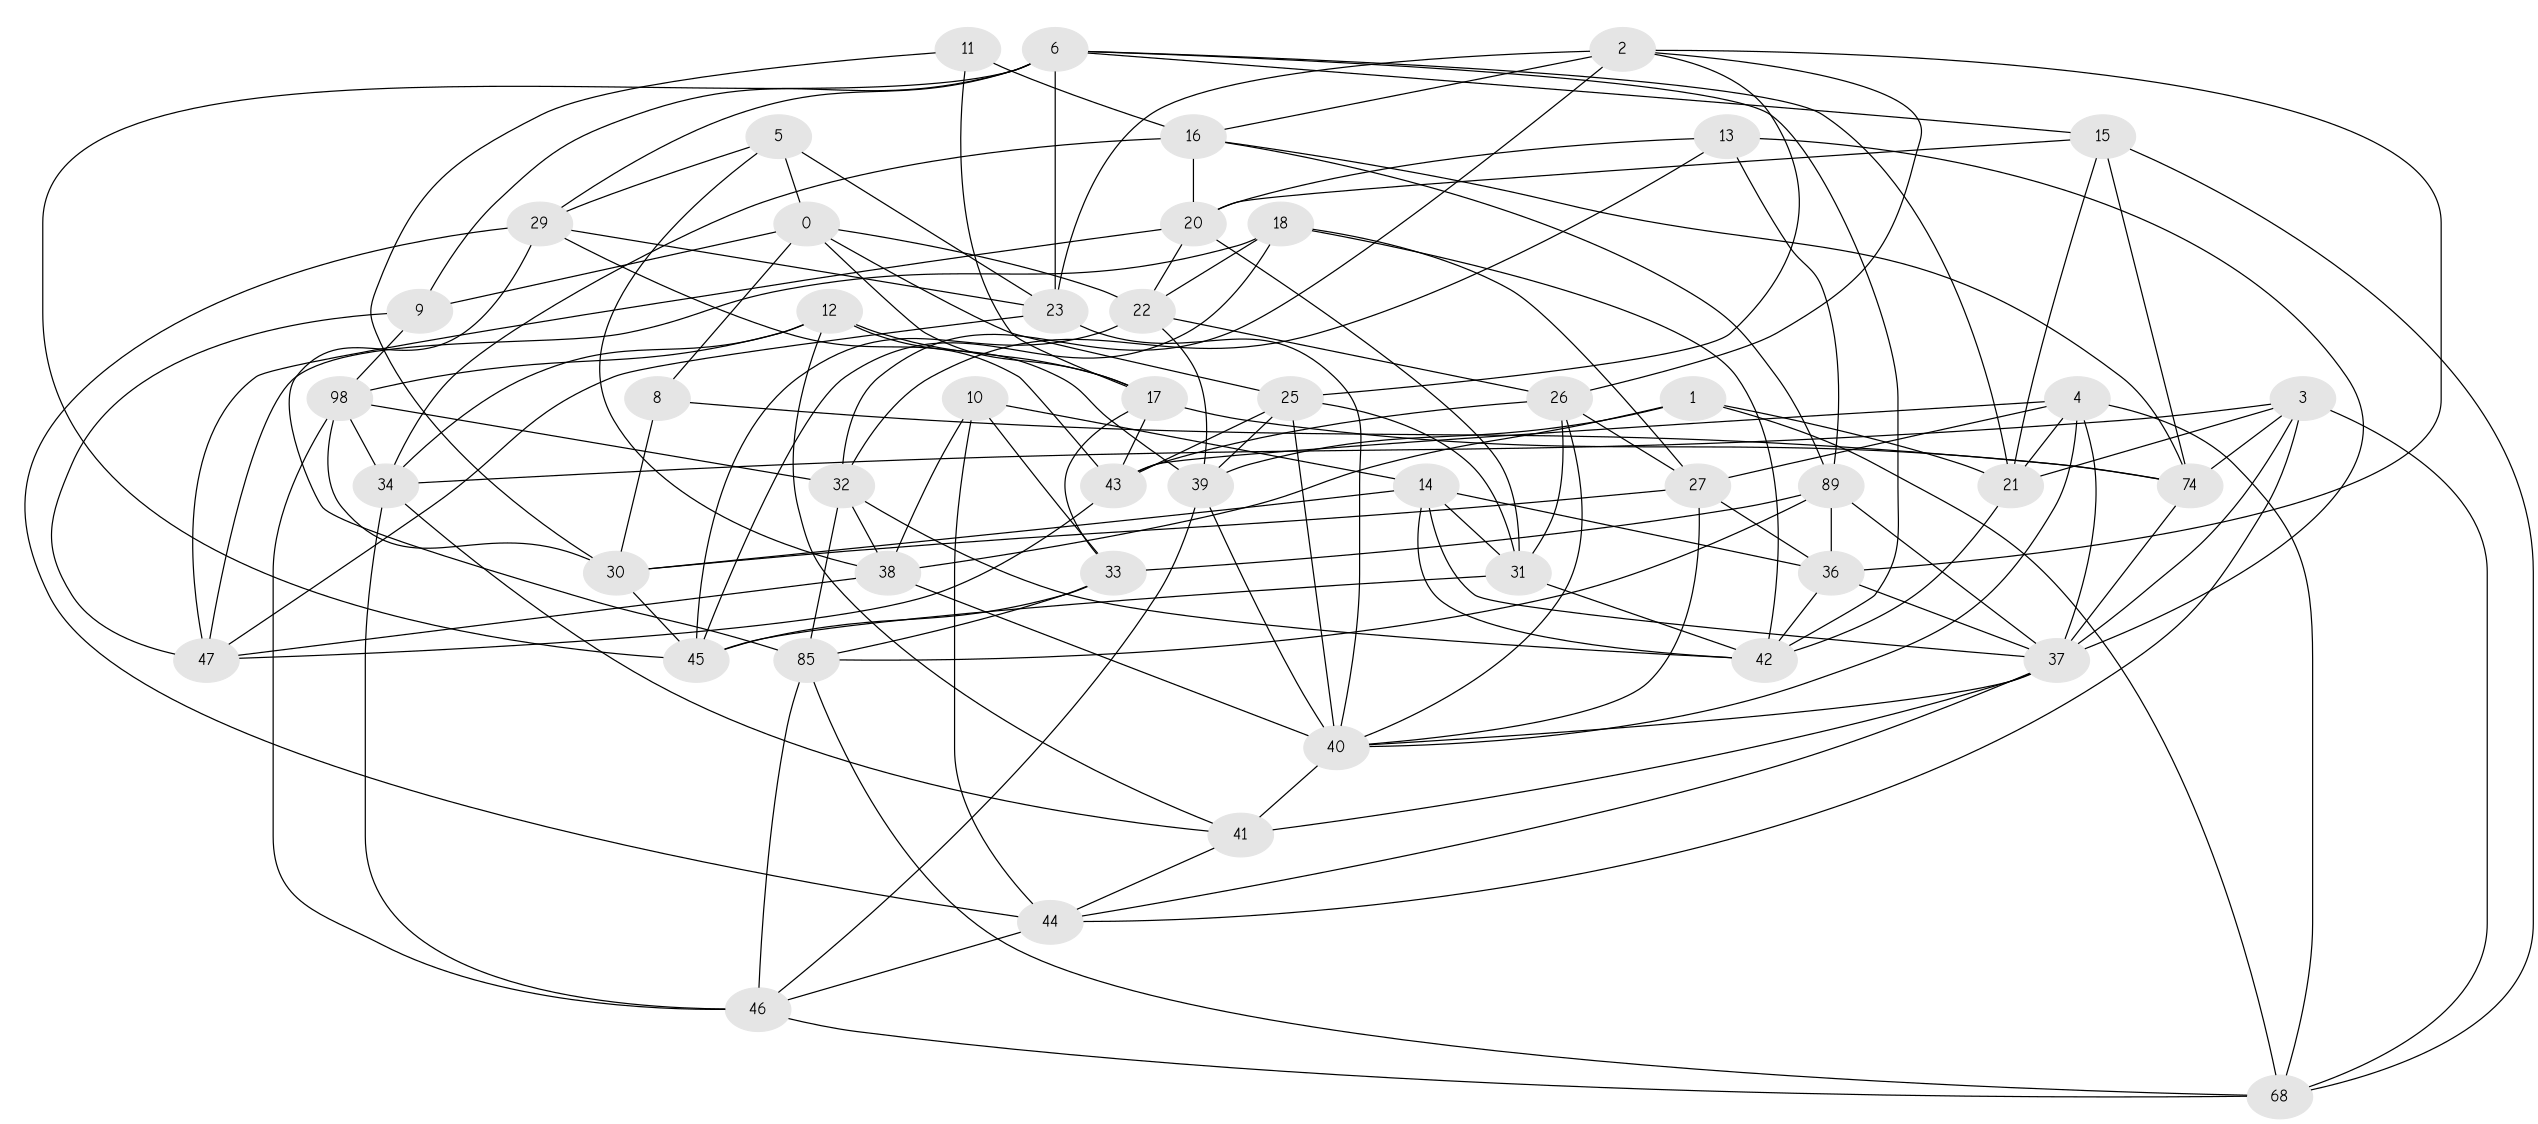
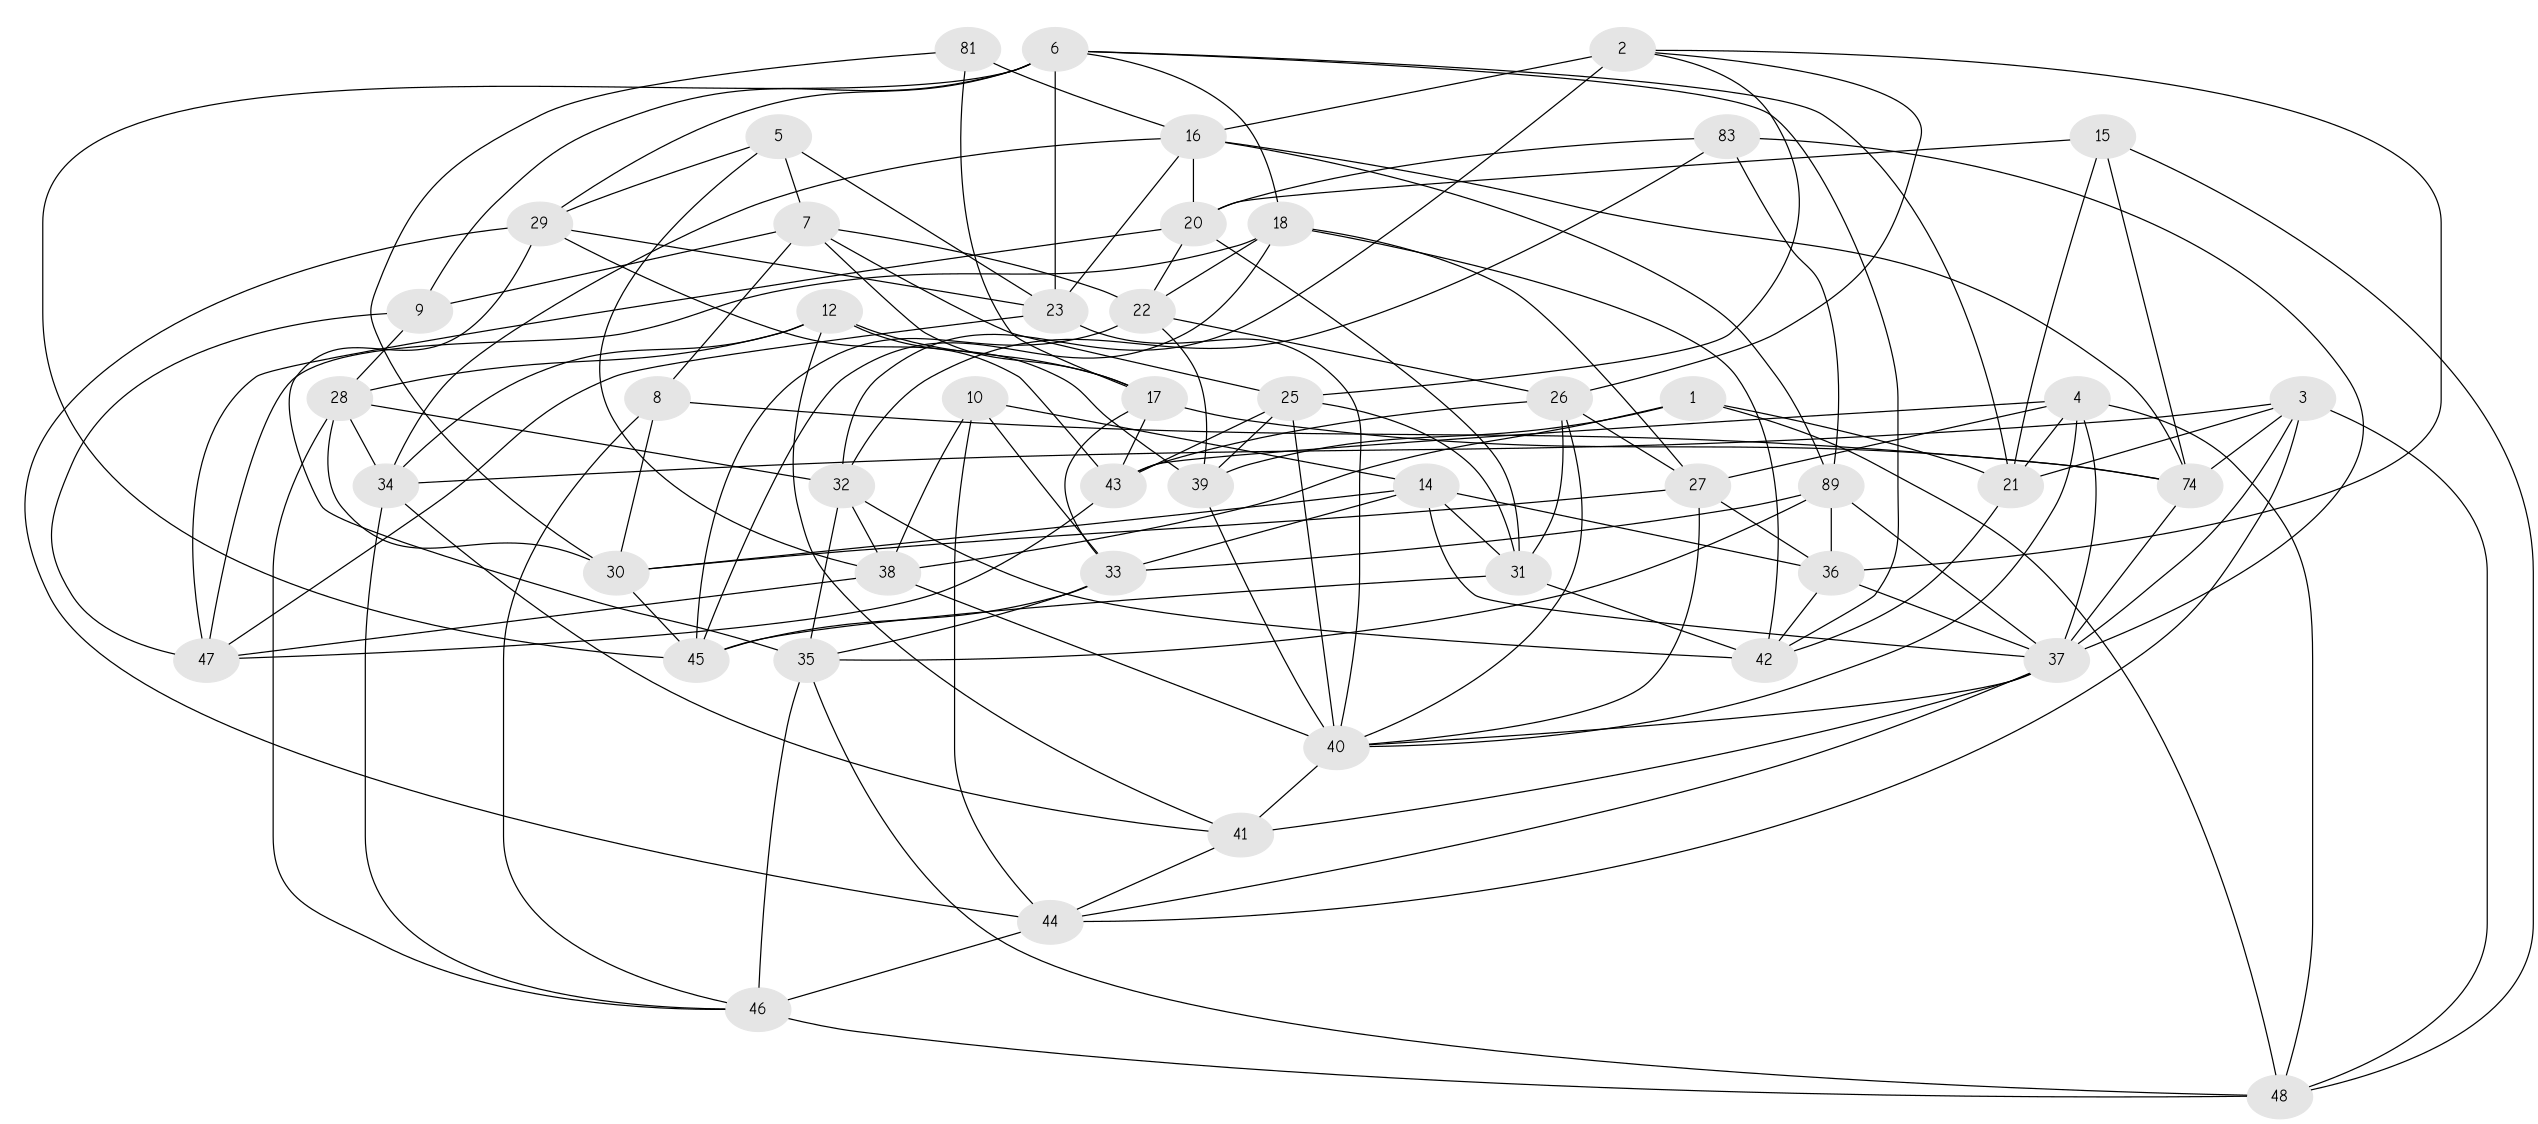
  graph {
    fontname="Comic Neue"
    node [color=gray90 fontname="Comic Neue" style=filled]
    edge [fontname="Comic Neue" weight=1.0]
    1
    21
    38
    39
-   48 [label=68]
-   11
+   48
+   11 [label=81]
    16
    17
    30
    42
    23
    40
    47
    2
    25
    26
    32
    36
    n19 [label=74]
    34
    n21 [label=89]
    20
    43
    31
    27
-   35 [label=85]
+   35
    37
    3
    44
    46
    41
    4
    5
-   7 [label=0]
+   7
    29
    9
    8
    22
    6
    18
    45
-   28 [label=98]
+   28
    33
    10
    14
    12
-   13
+   13 [label=83]
    15
    1 -- 21
    1 -- 38
    1 -- 39
    1 -- 48
    21 -- 42
    38 -- 40
    38 -- 47
    39 -- 40
    11 -- 16
    11 -- 17
    11 -- 30
    16 -- n19
    16 -- 34
    16 -- n21
    16 -- 20
    17 -- n19
    17 -- 43
    17 -- 33
    30 -- 45
    23 -- 40
    23 -- 47
    40 -- 41 [weight=2.0]
    2 -- 16
-   2 -- 23
+   16 -- 23
    2 -- 25
    2 -- 26
    2 -- 32
    2 -- 36
    25 -- 39
    25 -- 40
    25 -- 43
    25 -- 31
    26 -- 40
    26 -- 43
    26 -- 31
    26 -- 27
    32 -- 38
    32 -- 42
    32 -- 35
    36 -- 42
    36 -- 37
    n19 -- 37
    34 -- 46
    34 -- 41
    n21 -- 36
    n21 -- 35
    n21 -- 37
    n21 -- 33
    20 -- 47
    20 -- 31
    20 -- 22
    43 -- 47
    31 -- 42
    31 -- 45
    27 -- 30
    27 -- 40
    27 -- 36
    35 -- 48
    35 -- 46
    37 -- 40
    37 -- 44
    37 -- 41
    3 -- 21
    3 -- 48
    3 -- n19
    3 -- 34
    3 -- 37
    3 -- 44
    44 -- 46
    46 -- 48
    41 -- 44
    4 -- 21
    4 -- 48
    4 -- 40
    4 -- 43
    4 -- 27
    4 -- 37
    5 -- 38
    5 -- 23
    5 -- 7
    5 -- 29
    7 -- 17
    7 -- 25
    7 -- 9
    7 -- 8
    7 -- 22
    29 -- 23
    29 -- 43
    29 -- 35
    29 -- 44
    9 -- 47
    9 -- 28
    8 -- 30
    8 -- n19
-   39 -- 46
+   8 -- 46
    22 -- 39
    22 -- 26
    22 -- 45
    6 -- 21
    6 -- 42
    6 -- 23
    6 -- 29 [weight=2.0]
    6 -- 9
-   6 -- 15
+   6 -- 18
    6 -- 45
    18 -- 42
    18 -- 47
    18 -- 27
    18 -- 22
    18 -- 45
    28 -- 30
    28 -- 32
    28 -- 34
    28 -- 46
    33 -- 35
    33 -- 45
    10 -- 38
    10 -- 44
    10 -- 33
    10 -- 14
    14 -- 30
    14 -- 36
    14 -- 31
    14 -- 37
-   14 -- 42
+   14 -- 33
    12 -- 39 [weight=2.0]
    12 -- 17
    12 -- 34
    12 -- 41
    12 -- 28
    13 -- 32
    13 -- n21
    13 -- 20
    13 -- 37
    15 -- 21
    15 -- 48
    15 -- n19
    15 -- 20
  }
